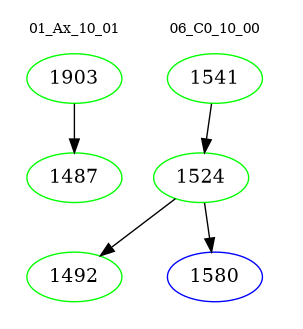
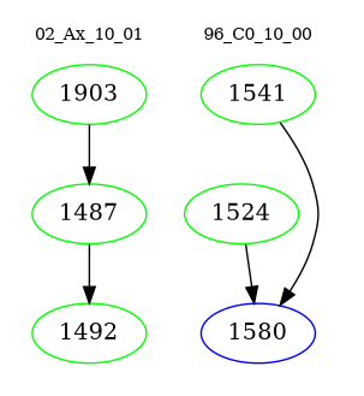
  digraph {
    node [color=green]
    edge [color=black]
    n1 [label=1903]
    n2 [label=1487]
    n3 [label=1492]
    n4 [label=1541]
    n5 [label=1524]
    n6 [color=blue label=1580]
    subgraph cluster_1 {
      color=white
      fontsize=10
-     label="01_Ax_10_01"
+     label="02_Ax_10_01"
      n1
      n2
      n3
    }
    subgraph cluster_2 {
      color=white
      fontsize=10
-     label="06_C0_10_00"
+     label="96_C0_10_00"
      n4
      n5
      n6
    }
    n1 -> n2
-   n5 -> n3
-   n4 -> n5
+   n2 -> n3
+   n4 -> n6
    n5 -> n6
  }
